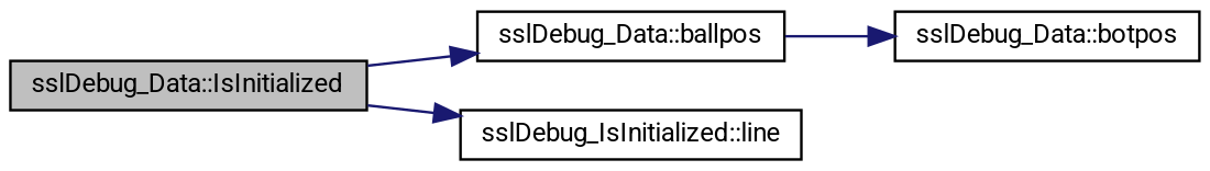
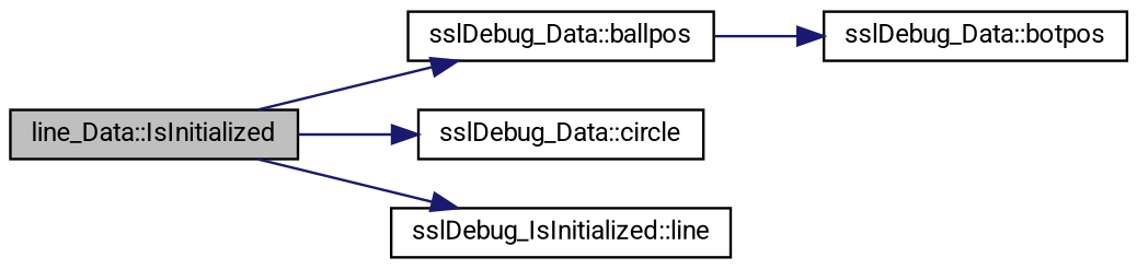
  digraph {
    fontname=Roboto
    rankdir=LR
    node [color=black fillcolor=white fontname=Roboto fontsize=10 shape=record style=filled]
    edge [color=midnightblue fontname=Roboto fontsize=10 labelfontname=Helvetica labelfontsize=10 style=solid]
-   n1 [fillcolor=grey75 fontcolor=black height=0.2 label="sslDebug_Data::IsInitialized" width=0.4]
+   n1 [fillcolor=grey75 fontcolor=black height=0.2 label="line_Data::IsInitialized" width=0.4]
    n2 [height=0.2 label="sslDebug_Data::ballpos" width=0.4]
+   n3 [height=0.2 label="sslDebug_Data::circle" width=0.4]
    n4 [height=0.2 label="sslDebug_IsInitialized::line" width=0.4]
    n5 [height=0.2 label="sslDebug_Data::botpos" width=0.4]
    n1 -> n2
+   n1 -> n3
    n1 -> n4
    n2 -> n5
  }
